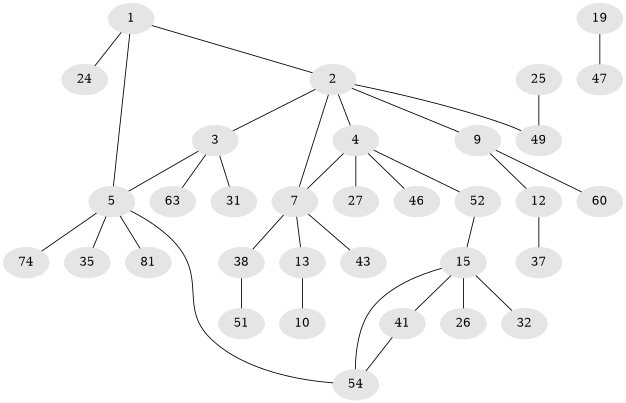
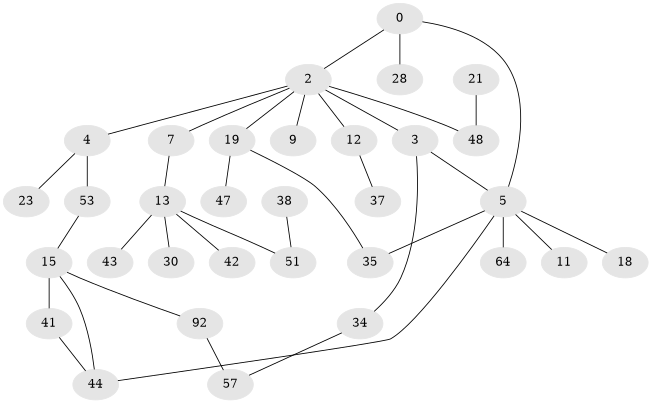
  graph {
    node [color=gray90 style=filled]
-   1
+   1 [label=0]
    2
    5 [super="+22+8"]
-   24
+   24 [label=28]
    3 [super="+65+20"]
    4 [super="+6+10"]
    7 [super="+31"]
    9 [super="+72+36"]
    12 [super="+23"]
    19 [super="+21+28+59"]
-   49 [super="+58+66"]
-   11 [label=81]
-   54
-   64 [label=74]
+   49 [super="+58+66" label=48]
+   11
+   18 [super="+50"]
+   54 [label=44]
+   64
    35
-   34 [super="+40" label=31]
-   63
-   27
-   46 [super="+67"]
-   53 [label=52]
+   34 [super="+40"]
+   27 [label=23]
+   53
    13 [super="+16"]
    38 [super="+45"]
-   60
    37 [super="+44"]
    47 [super="+61"]
+   57
    15 [super="+17+71"]
-   26
-   32
+   32 [label=92]
    41 [super="+55"]
-   25 [super="+33"]
-   30 [super="+70+52" label=10]
+   25 [super="+33" label=21]
+   30 [super="+70+52"]
+   42
    43
    51
    1 -- 2
    1 -- 5
    1 -- 24
    2 -- 3
    2 -- 4
    2 -- 7
    2 -- 9
-   9 -- 12
+   2 -- 12
+   2 -- 19
    2 -- 49
    5 -- 11
+   5 -- 18
    5 -- 54
    5 -- 64
    5 -- 35
    3 -- 5
    3 -- 34
-   3 -- 63
-   4 -- 7
    4 -- 27
-   4 -- 46
    4 -- 53
    7 -- 13
-   7 -- 38
-   9 -- 60
    12 -- 37
+   19 -- 35
    19 -- 47
+   34 -- 57
    53 -- 15
    13 -- 30
-   7 -- 43
+   13 -- 42
+   13 -- 43
+   13 -- 51
    38 -- 51
    15 -- 54
-   15 -- 26
    15 -- 32
    15 -- 41
+   32 -- 57
    41 -- 54
    25 -- 49
  }
